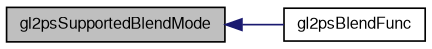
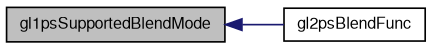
  digraph {
    rankdir=LR
    node [color=black fontname=FreeSans fontsize=10 shape=record style=filled]
-   n1 [fillcolor=grey75 fontcolor=black height=0.2 label=gl2psSupportedBlendMode width=0.4]
+   n1 [fillcolor=grey75 fontcolor=black height=0.2 label=gl1psSupportedBlendMode width=0.4]
    n2 [fillcolor=white height=0.2 label=gl2psBlendFunc width=0.4]
    n1 -> n2 [color=midnightblue dir=back fontname=FreeSans fontsize=10 labelfontname=FreeSans labelfontsize=10 style=solid]
  }
